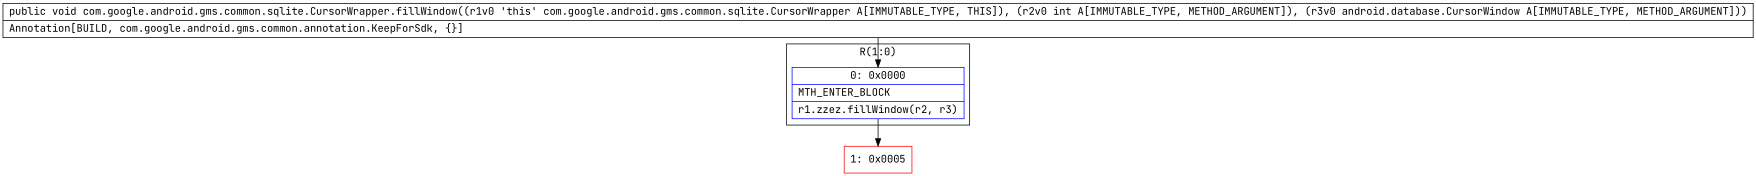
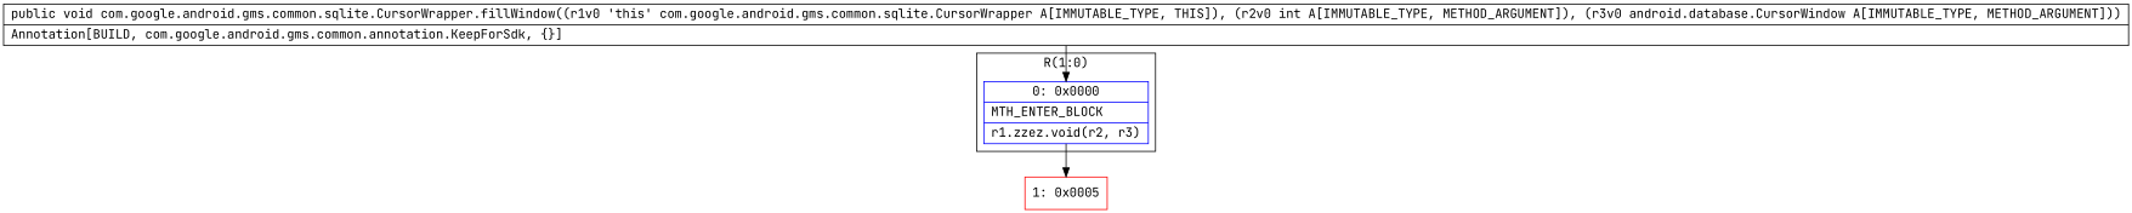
  digraph {
    fontname="JetBrains Mono"
    node [shape=record fontname="JetBrains Mono"]
    edge [fontname="JetBrains Mono"]
-   n1 [color=blue label="{0\:\ 0x0000|MTH_ENTER_BLOCK\l|r1.zzez.fillWindow(r2, r3)\l}"]
+   n1 [color=blue label="{0\:\ 0x0000|MTH_ENTER_BLOCK\l|r1.zzez.void(r2, r3)\l}"]
    n2 [color=red label="{1\:\ 0x0005}"]
    n3 [label="{public void com.google.android.gms.common.sqlite.CursorWrapper.fillWindow((r1v0 'this' com.google.android.gms.common.sqlite.CursorWrapper A[IMMUTABLE_TYPE, THIS]), (r2v0 int A[IMMUTABLE_TYPE, METHOD_ARGUMENT]), (r3v0 android.database.CursorWindow A[IMMUTABLE_TYPE, METHOD_ARGUMENT]))  | Annotation[BUILD, com.google.android.gms.common.annotation.KeepForSdk, \{\}]\l}"]
    subgraph cluster_1 {
      label="R(1:0)"
      n1
    }
    n1 -> n2
    n3 -> n1
  }
